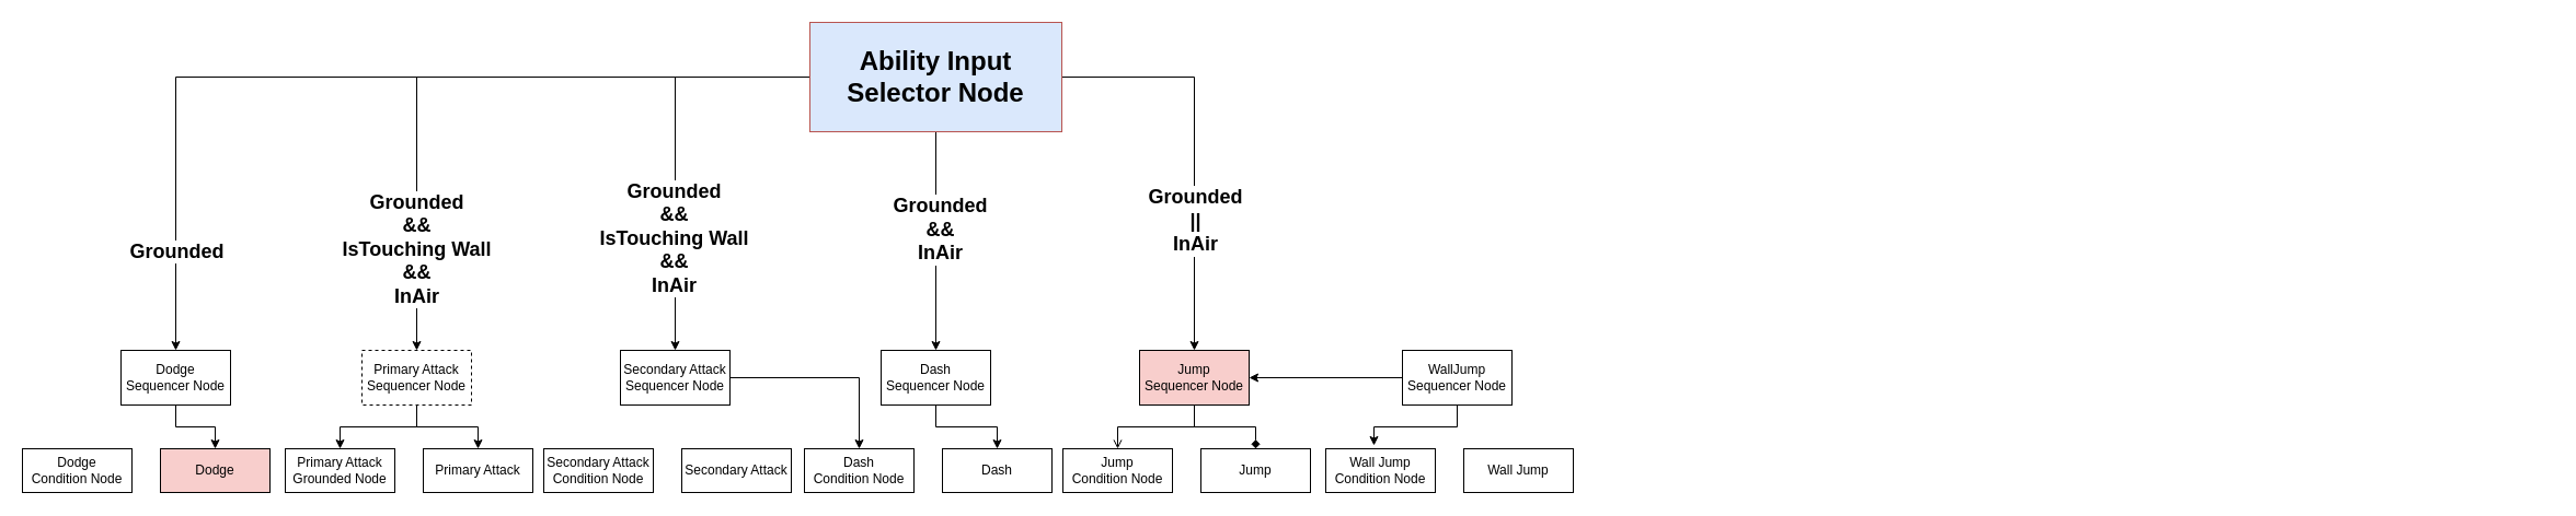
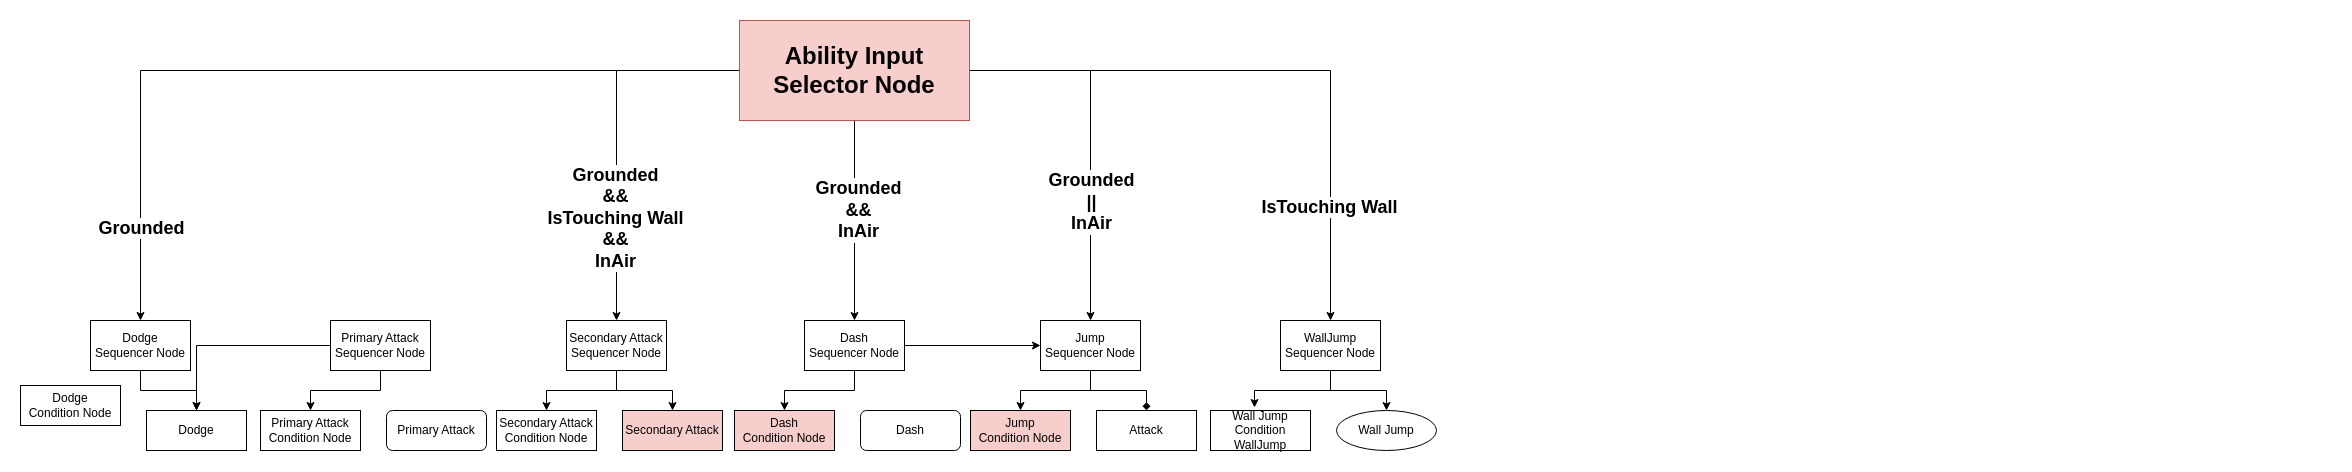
  <mxCell id="0" />
  <mxCell id="1" parent="0" />
  <mxCell id="2" style="edgeStyle=orthogonalEdgeStyle;rounded=0;orthogonalLoop=1;jettySize=auto;html=1;" parent="1" edge="1"><mxGeometry relative="1" as="geometry"><mxPoint x="2000" y="20" as="sourcePoint" /></mxGeometry></mxCell>
  <mxCell id="3" style="edgeStyle=orthogonalEdgeStyle;rounded=0;orthogonalLoop=1;jettySize=auto;html=1;entryX=0.5;entryY=0;entryDx=0;entryDy=0;" parent="1" edge="1"><mxGeometry relative="1" as="geometry"><mxPoint x="1940" y="100" as="sourcePoint" /></mxGeometry></mxCell>
  <mxCell id="4" style="edgeStyle=orthogonalEdgeStyle;rounded=0;orthogonalLoop=1;jettySize=auto;html=1;entryX=0.5;entryY=0;entryDx=0;entryDy=0;" parent="1" edge="1"><mxGeometry relative="1" as="geometry"><mxPoint x="1940" y="100" as="sourcePoint" /></mxGeometry></mxCell>
  <mxCell id="5" style="edgeStyle=orthogonalEdgeStyle;rounded=0;orthogonalLoop=1;jettySize=auto;html=1;" parent="1" edge="1"><mxGeometry relative="1" as="geometry"><mxPoint x="2000" y="130" as="sourcePoint" /></mxGeometry></mxCell>
  <mxCell id="6" style="edgeStyle=orthogonalEdgeStyle;rounded=0;orthogonalLoop=1;jettySize=auto;html=1;entryX=0.5;entryY=0;entryDx=0;entryDy=0;" parent="1" edge="1"><mxGeometry relative="1" as="geometry"><mxPoint x="2060" y="100" as="sourcePoint" /></mxGeometry></mxCell>
  <mxCell id="7" style="edgeStyle=orthogonalEdgeStyle;rounded=0;orthogonalLoop=1;jettySize=auto;html=1;entryX=0.5;entryY=0;entryDx=0;entryDy=0;" parent="1" edge="1"><mxGeometry relative="1" as="geometry"><mxPoint x="1680" y="240" as="sourcePoint" /></mxGeometry></mxCell>
  <mxCell id="8" style="edgeStyle=orthogonalEdgeStyle;rounded=0;orthogonalLoop=1;jettySize=auto;html=1;entryX=0.5;entryY=0;entryDx=0;entryDy=0;" parent="1" edge="1"><mxGeometry relative="1" as="geometry"><mxPoint x="1840" y="240" as="sourcePoint" /></mxGeometry></mxCell>
  <mxCell id="9" style="edgeStyle=orthogonalEdgeStyle;rounded=0;orthogonalLoop=1;jettySize=auto;html=1;entryX=0.5;entryY=0;entryDx=0;entryDy=0;" parent="1" edge="1"><mxGeometry relative="1" as="geometry"><mxPoint x="2000" y="240" as="sourcePoint" /></mxGeometry></mxCell>
  <mxCell id="10" style="edgeStyle=orthogonalEdgeStyle;rounded=0;orthogonalLoop=1;jettySize=auto;html=1;entryX=0.5;entryY=0;entryDx=0;entryDy=0;" parent="1" edge="1"><mxGeometry relative="1" as="geometry"><mxPoint x="2170" y="240" as="sourcePoint" /></mxGeometry></mxCell>
  <mxCell id="11" style="edgeStyle=orthogonalEdgeStyle;rounded=0;orthogonalLoop=1;jettySize=auto;html=1;entryX=0.5;entryY=0;entryDx=0;entryDy=0;" parent="1" edge="1"><mxGeometry relative="1" as="geometry"><mxPoint x="2170" y="340" as="sourcePoint" /></mxGeometry></mxCell>
  <mxCell id="12" style="edgeStyle=orthogonalEdgeStyle;rounded=0;orthogonalLoop=1;jettySize=auto;html=1;entryX=0.5;entryY=0;entryDx=0;entryDy=0;" parent="1" edge="1"><mxGeometry relative="1" as="geometry"><mxPoint x="2330" y="240" as="sourcePoint" /></mxGeometry></mxCell>
  <mxCell id="13" style="edgeStyle=orthogonalEdgeStyle;rounded=0;orthogonalLoop=1;jettySize=auto;html=1;entryX=0.575;entryY=-0.017;entryDx=0;entryDy=0;entryPerimeter=0;" parent="1" edge="1"><mxGeometry relative="1" as="geometry"><mxPoint x="2060" y="100" as="sourcePoint" /></mxGeometry></mxCell>
  <mxCell id="14" style="edgeStyle=orthogonalEdgeStyle;rounded=0;orthogonalLoop=1;jettySize=auto;html=1;entryX=0.592;entryY=0.033;entryDx=0;entryDy=0;entryPerimeter=0;" parent="1" edge="1"><mxGeometry relative="1" as="geometry"><mxPoint x="2170" y="340" as="sourcePoint" /></mxGeometry></mxCell>
- <mxCell id="15" style="edgeStyle=orthogonalEdgeStyle;rounded=0;orthogonalLoop=1;jettySize=auto;html=1;entryX=0.5;entryY=0;entryDx=0;entryDy=0;" parent="1" source="27" target="31" edge="1"><mxGeometry relative="1" as="geometry" /></mxCell>
- <mxCell id="16" value="Grounded&lt;br style=&quot;font-size: 18px;&quot;&gt;&amp;amp;&amp;amp;&lt;br style=&quot;font-size: 18px;&quot;&gt;IsTouching Wall&lt;br style=&quot;font-size: 18px;&quot;&gt;&amp;amp;&amp;amp;&lt;br style=&quot;font-size: 18px;&quot;&gt;InAir" style="edgeLabel;html=1;align=center;verticalAlign=middle;resizable=0;points=[];fontStyle=1;fontSize=18;" parent="15" vertex="1" connectable="0"><mxGeometry x="0.695" y="-1" relative="1" as="geometry"><mxPoint as="offset" /></mxGeometry></mxCell>
  <mxCell id="17" style="edgeStyle=orthogonalEdgeStyle;rounded=0;orthogonalLoop=1;jettySize=auto;html=1;entryX=0.5;entryY=0;entryDx=0;entryDy=0;" parent="1" source="27" target="36" edge="1"><mxGeometry relative="1" as="geometry" /></mxCell>
  <mxCell id="18" value="Grounded&lt;br style=&quot;border-color: var(--border-color); font-size: 18px;&quot;&gt;&lt;span style=&quot;font-size: 18px;&quot;&gt;&amp;amp;&amp;amp;&lt;/span&gt;&lt;br style=&quot;border-color: var(--border-color); font-size: 18px;&quot;&gt;&lt;span style=&quot;font-size: 18px;&quot;&gt;IsTouching Wall&lt;/span&gt;&lt;br style=&quot;border-color: var(--border-color); font-size: 18px;&quot;&gt;&lt;span style=&quot;font-size: 18px;&quot;&gt;&amp;amp;&amp;amp;&lt;/span&gt;&lt;br style=&quot;border-color: var(--border-color); font-size: 18px;&quot;&gt;&lt;span style=&quot;font-size: 18px;&quot;&gt;InAir&lt;/span&gt;" style="edgeLabel;html=1;align=center;verticalAlign=middle;resizable=0;points=[];fontSize=18;fontStyle=1" parent="17" vertex="1" connectable="0"><mxGeometry x="0.45" y="-2" relative="1" as="geometry"><mxPoint as="offset" /></mxGeometry></mxCell>
  <mxCell id="19" style="edgeStyle=orthogonalEdgeStyle;rounded=0;orthogonalLoop=1;jettySize=auto;html=1;entryX=0.5;entryY=0;entryDx=0;entryDy=0;" parent="1" source="27" target="41" edge="1"><mxGeometry relative="1" as="geometry" /></mxCell>
  <mxCell id="20" value="Grounded&lt;br&gt;&amp;amp;&amp;amp;&lt;br&gt;InAir" style="edgeLabel;html=1;align=center;verticalAlign=middle;resizable=0;points=[];fontStyle=1;fontSize=18;" parent="19" vertex="1" connectable="0"><mxGeometry x="-0.11" y="3" relative="1" as="geometry"><mxPoint as="offset" /></mxGeometry></mxCell>
  <mxCell id="21" style="edgeStyle=orthogonalEdgeStyle;rounded=0;orthogonalLoop=1;jettySize=auto;html=1;entryX=0.5;entryY=0;entryDx=0;entryDy=0;" parent="1" source="27" target="46" edge="1"><mxGeometry relative="1" as="geometry" /></mxCell>
  <mxCell id="22" value="Grounded&lt;br style=&quot;font-size: 18px;&quot;&gt;||&lt;br style=&quot;font-size: 18px;&quot;&gt;InAir" style="edgeLabel;html=1;align=center;verticalAlign=middle;resizable=0;points=[];fontStyle=1;fontSize=18;" parent="21" vertex="1" connectable="0"><mxGeometry x="0.361" relative="1" as="geometry"><mxPoint as="offset" /></mxGeometry></mxCell>
+ <mxCell id="23" style="edgeStyle=orthogonalEdgeStyle;rounded=0;orthogonalLoop=1;jettySize=auto;html=1;entryX=0.5;entryY=0;entryDx=0;entryDy=0;" parent="1" source="27" target="50" edge="1"><mxGeometry relative="1" as="geometry" /></mxCell>
+ <mxCell id="24" value="IsTouching Wall" style="edgeLabel;html=1;align=center;verticalAlign=middle;resizable=0;points=[];fontStyle=1;fontSize=18;" parent="23" vertex="1" connectable="0"><mxGeometry x="0.622" y="-2" relative="1" as="geometry"><mxPoint y="1" as="offset" /></mxGeometry></mxCell>
  <mxCell id="25" style="edgeStyle=orthogonalEdgeStyle;rounded=0;orthogonalLoop=1;jettySize=auto;html=1;entryX=0.5;entryY=0;entryDx=0;entryDy=0;" parent="1" source="27" target="54" edge="1"><mxGeometry relative="1" as="geometry" /></mxCell>
  <mxCell id="26" value="Grounded" style="edgeLabel;html=1;align=center;verticalAlign=middle;resizable=0;points=[];fontStyle=1;fontSize=18;" parent="25" vertex="1" connectable="0"><mxGeometry x="0.781" relative="1" as="geometry"><mxPoint as="offset" /></mxGeometry></mxCell>
- <mxCell id="27" value="Ability Input&lt;br style=&quot;font-size: 24px;&quot;&gt;Selector Node" style="rounded=0;whiteSpace=wrap;html=1;fillColor=#dae8fc;strokeColor=#b85450;fontSize=24;fontStyle=1;" parent="1" vertex="1"><mxGeometry x="739" y="20" width="230" height="100" as="geometry" /></mxCell>
- <mxCell id="28" value="Primary Attack" style="rounded=0;whiteSpace=wrap;html=1;" parent="1" vertex="1"><mxGeometry x="386" y="410" width="100" height="40" as="geometry" /></mxCell>
+ <mxCell id="27" value="Ability Input&lt;br style=&quot;font-size: 24px;&quot;&gt;Selector Node" style="rounded=0;whiteSpace=wrap;html=1;fillColor=#f8cecc;strokeColor=#b85450;fontSize=24;fontStyle=1" parent="1" vertex="1"><mxGeometry x="739" y="20" width="230" height="100" as="geometry" /></mxCell>
+ <mxCell id="28" value="Primary Attack" style="whiteSpace=wrap;html=1;rounded=1;" parent="1" vertex="1"><mxGeometry x="386" y="410" width="100" height="40" as="geometry" /></mxCell>
  <mxCell id="29" style="edgeStyle=orthogonalEdgeStyle;rounded=0;orthogonalLoop=1;jettySize=auto;html=1;entryX=0.5;entryY=0;entryDx=0;entryDy=0;" parent="1" source="31" target="32" edge="1"><mxGeometry relative="1" as="geometry" /></mxCell>
- <mxCell id="30" style="edgeStyle=orthogonalEdgeStyle;rounded=0;orthogonalLoop=1;jettySize=auto;html=1;entryX=0.5;entryY=0;entryDx=0;entryDy=0;" parent="1" source="31" target="28" edge="1"><mxGeometry relative="1" as="geometry" /></mxCell>
- <mxCell id="31" value="Primary Attack&lt;br&gt;Sequencer Node" style="rounded=0;whiteSpace=wrap;html=1;dashed=1;" parent="1" vertex="1"><mxGeometry x="330" y="320" width="100" height="50" as="geometry" /></mxCell>
- <mxCell id="32" value="Primary Attack&lt;br&gt;Grounded Node" style="rounded=0;whiteSpace=wrap;html=1;" parent="1" vertex="1"><mxGeometry x="260" y="410" width="100" height="40" as="geometry" /></mxCell>
- <mxCell id="33" value="Secondary Attack" style="rounded=0;whiteSpace=wrap;html=1;" parent="1" vertex="1"><mxGeometry x="622" y="410" width="100" height="40" as="geometry" /></mxCell>
- <mxCell id="35" style="edgeStyle=orthogonalEdgeStyle;rounded=0;orthogonalLoop=1;jettySize=auto;html=1;" parent="1" source="36" target="42" edge="1"><mxGeometry relative="1" as="geometry" /></mxCell>
+ <mxCell id="30" style="edgeStyle=orthogonalEdgeStyle;rounded=0;orthogonalLoop=1;jettySize=auto;html=1;" parent="1" source="31" target="52" edge="1"><mxGeometry relative="1" as="geometry" /></mxCell>
+ <mxCell id="31" value="Primary Attack&lt;br&gt;Sequencer Node" style="rounded=0;whiteSpace=wrap;html=1;" parent="1" vertex="1"><mxGeometry x="330" y="320" width="100" height="50" as="geometry" /></mxCell>
+ <mxCell id="32" value="Primary Attack&lt;br&gt;Condition Node" style="rounded=0;whiteSpace=wrap;html=1;" parent="1" vertex="1"><mxGeometry x="260" y="410" width="100" height="40" as="geometry" /></mxCell>
+ <mxCell id="33" value="Secondary Attack" style="rounded=0;whiteSpace=wrap;html=1;fillColor=#f8cecc;" parent="1" vertex="1"><mxGeometry x="622" y="410" width="100" height="40" as="geometry" /></mxCell>
+ <mxCell id="34" style="edgeStyle=orthogonalEdgeStyle;rounded=0;orthogonalLoop=1;jettySize=auto;html=1;" parent="1" source="36" target="37" edge="1"><mxGeometry relative="1" as="geometry" /></mxCell>
+ <mxCell id="35" style="edgeStyle=orthogonalEdgeStyle;rounded=0;orthogonalLoop=1;jettySize=auto;html=1;entryX=0.5;entryY=0;entryDx=0;entryDy=0;" parent="1" source="36" target="33" edge="1"><mxGeometry relative="1" as="geometry" /></mxCell>
  <mxCell id="36" value="Secondary Attack&lt;br&gt;Sequencer Node" style="rounded=0;whiteSpace=wrap;html=1;" parent="1" vertex="1"><mxGeometry x="566" y="320" width="100" height="50" as="geometry" /></mxCell>
  <mxCell id="37" value="Secondary Attack&lt;br&gt;Condition Node" style="rounded=0;whiteSpace=wrap;html=1;" parent="1" vertex="1"><mxGeometry x="496" y="410" width="100" height="40" as="geometry" /></mxCell>
- <mxCell id="38" value="Dash" style="rounded=0;whiteSpace=wrap;html=1;" parent="1" vertex="1"><mxGeometry x="860" y="410" width="100" height="40" as="geometry" /></mxCell>
- <mxCell id="40" style="edgeStyle=orthogonalEdgeStyle;rounded=0;orthogonalLoop=1;jettySize=auto;html=1;entryX=0.5;entryY=0;entryDx=0;entryDy=0;" parent="1" source="41" target="38" edge="1"><mxGeometry relative="1" as="geometry" /></mxCell>
+ <mxCell id="38" value="Dash" style="whiteSpace=wrap;html=1;rounded=1;" parent="1" vertex="1"><mxGeometry x="860" y="410" width="100" height="40" as="geometry" /></mxCell>
+ <mxCell id="39" style="edgeStyle=orthogonalEdgeStyle;rounded=0;orthogonalLoop=1;jettySize=auto;html=1;entryX=0.5;entryY=0;entryDx=0;entryDy=0;" parent="1" source="41" target="42" edge="1"><mxGeometry relative="1" as="geometry" /></mxCell>
+ <mxCell id="40" style="edgeStyle=orthogonalEdgeStyle;rounded=0;orthogonalLoop=1;jettySize=auto;html=1;" parent="1" source="41" target="46" edge="1"><mxGeometry relative="1" as="geometry" /></mxCell>
  <mxCell id="41" value="Dash&lt;br&gt;Sequencer Node" style="rounded=0;whiteSpace=wrap;html=1;" parent="1" vertex="1"><mxGeometry x="804" y="320" width="100" height="50" as="geometry" /></mxCell>
- <mxCell id="42" value="Dash&lt;br&gt;Condition Node" style="rounded=0;whiteSpace=wrap;html=1;" parent="1" vertex="1"><mxGeometry x="734" y="410" width="100" height="40" as="geometry" /></mxCell>
- <mxCell id="43" value="Jump" style="rounded=0;whiteSpace=wrap;html=1;" parent="1" vertex="1"><mxGeometry x="1096" y="410" width="100" height="40" as="geometry" /></mxCell>
- <mxCell id="44" style="edgeStyle=orthogonalEdgeStyle;rounded=0;orthogonalLoop=1;jettySize=auto;html=1;entryX=0.5;entryY=0;entryDx=0;entryDy=0;endArrow=open;" parent="1" source="46" target="47" edge="1"><mxGeometry relative="1" as="geometry" /></mxCell>
+ <mxCell id="42" value="Dash&lt;br&gt;Condition Node" style="rounded=0;whiteSpace=wrap;html=1;fillColor=#f8cecc;" parent="1" vertex="1"><mxGeometry x="734" y="410" width="100" height="40" as="geometry" /></mxCell>
+ <mxCell id="43" value="Attack" style="rounded=0;whiteSpace=wrap;html=1;" parent="1" vertex="1"><mxGeometry x="1096" y="410" width="100" height="40" as="geometry" /></mxCell>
+ <mxCell id="44" style="edgeStyle=orthogonalEdgeStyle;rounded=0;orthogonalLoop=1;jettySize=auto;html=1;entryX=0.5;entryY=0;entryDx=0;entryDy=0;" parent="1" source="46" target="47" edge="1"><mxGeometry relative="1" as="geometry" /></mxCell>
  <mxCell id="45" style="edgeStyle=orthogonalEdgeStyle;rounded=0;orthogonalLoop=1;jettySize=auto;html=1;entryX=0.5;entryY=0;entryDx=0;entryDy=0;endArrow=diamond;" parent="1" source="46" target="43" edge="1"><mxGeometry relative="1" as="geometry" /></mxCell>
- <mxCell id="46" value="Jump&lt;br&gt;Sequencer Node" style="rounded=0;whiteSpace=wrap;html=1;fillColor=#f8cecc;" parent="1" vertex="1"><mxGeometry x="1040" y="320" width="100" height="50" as="geometry" /></mxCell>
- <mxCell id="47" value="Jump&lt;br&gt;Condition Node" style="rounded=0;whiteSpace=wrap;html=1;" parent="1" vertex="1"><mxGeometry x="970" y="410" width="100" height="40" as="geometry" /></mxCell>
- <mxCell id="48" value="Wall Jump" style="rounded=0;whiteSpace=wrap;html=1;" parent="1" vertex="1"><mxGeometry x="1336" y="410" width="100" height="40" as="geometry" /></mxCell>
- <mxCell id="49" style="edgeStyle=orthogonalEdgeStyle;rounded=0;orthogonalLoop=1;jettySize=auto;html=1;" parent="1" source="50" target="46" edge="1"><mxGeometry relative="1" as="geometry" /></mxCell>
+ <mxCell id="46" value="Jump&lt;br&gt;Sequencer Node" style="rounded=0;whiteSpace=wrap;html=1;" parent="1" vertex="1"><mxGeometry x="1040" y="320" width="100" height="50" as="geometry" /></mxCell>
+ <mxCell id="47" value="Jump&lt;br&gt;Condition Node" style="rounded=0;whiteSpace=wrap;html=1;fillColor=#f8cecc;" parent="1" vertex="1"><mxGeometry x="970" y="410" width="100" height="40" as="geometry" /></mxCell>
+ <mxCell id="48" value="Wall Jump" style="ellipse;whiteSpace=wrap;html=1;" parent="1" vertex="1"><mxGeometry x="1336" y="410" width="100" height="40" as="geometry" /></mxCell>
+ <mxCell id="49" style="edgeStyle=orthogonalEdgeStyle;rounded=0;orthogonalLoop=1;jettySize=auto;html=1;entryX=0.5;entryY=0;entryDx=0;entryDy=0;" parent="1" source="50" target="48" edge="1"><mxGeometry relative="1" as="geometry" /></mxCell>
  <mxCell id="50" value="WallJump&lt;br&gt;Sequencer Node" style="rounded=0;whiteSpace=wrap;html=1;" parent="1" vertex="1"><mxGeometry x="1280" y="320" width="100" height="50" as="geometry" /></mxCell>
- <mxCell id="51" value="Wall Jump&lt;br&gt;Condition Node" style="rounded=0;whiteSpace=wrap;html=1;" parent="1" vertex="1"><mxGeometry x="1210" y="410" width="100" height="40" as="geometry" /></mxCell>
- <mxCell id="52" value="Dodge" style="rounded=0;whiteSpace=wrap;html=1;fillColor=#f8cecc;" parent="1" vertex="1"><mxGeometry x="146" y="410" width="100" height="40" as="geometry" /></mxCell>
+ <mxCell id="51" value="Wall Jump&lt;br&gt;Condition WallJump" style="rounded=0;whiteSpace=wrap;html=1;" parent="1" vertex="1"><mxGeometry x="1210" y="410" width="100" height="40" as="geometry" /></mxCell>
+ <mxCell id="52" value="Dodge" style="rounded=0;whiteSpace=wrap;html=1;" parent="1" vertex="1"><mxGeometry x="146" y="410" width="100" height="40" as="geometry" /></mxCell>
  <mxCell id="53" style="edgeStyle=orthogonalEdgeStyle;rounded=0;orthogonalLoop=1;jettySize=auto;html=1;entryX=0.5;entryY=0;entryDx=0;entryDy=0;" parent="1" source="54" target="52" edge="1"><mxGeometry relative="1" as="geometry" /></mxCell>
- <mxCell id="54" value="Dodge&lt;br&gt;Sequencer Node" style="rounded=0;whiteSpace=wrap;html=1;" parent="1" vertex="1"><mxGeometry x="110" y="320" width="100" height="50" as="geometry" /></mxCell>
- <mxCell id="55" value="Dodge&lt;br&gt;Condition Node" style="rounded=0;whiteSpace=wrap;html=1;" parent="1" vertex="1"><mxGeometry x="20" y="410" width="100" height="40" as="geometry" /></mxCell>
+ <mxCell id="54" value="Dodge&lt;br&gt;Sequencer Node" style="rounded=0;whiteSpace=wrap;html=1;" parent="1" vertex="1"><mxGeometry x="90" y="320" width="100" height="50" as="geometry" /></mxCell>
+ <mxCell id="55" value="Dodge&lt;br&gt;Condition Node" style="rounded=0;whiteSpace=wrap;html=1;" parent="1" vertex="1"><mxGeometry x="20" y="385" width="100" height="40" as="geometry" /></mxCell>
  <mxCell id="56" style="edgeStyle=orthogonalEdgeStyle;rounded=0;orthogonalLoop=1;jettySize=auto;html=1;entryX=0.44;entryY=-0.075;entryDx=0;entryDy=0;entryPerimeter=0;" parent="1" source="50" target="51" edge="1"><mxGeometry relative="1" as="geometry" /></mxCell>
